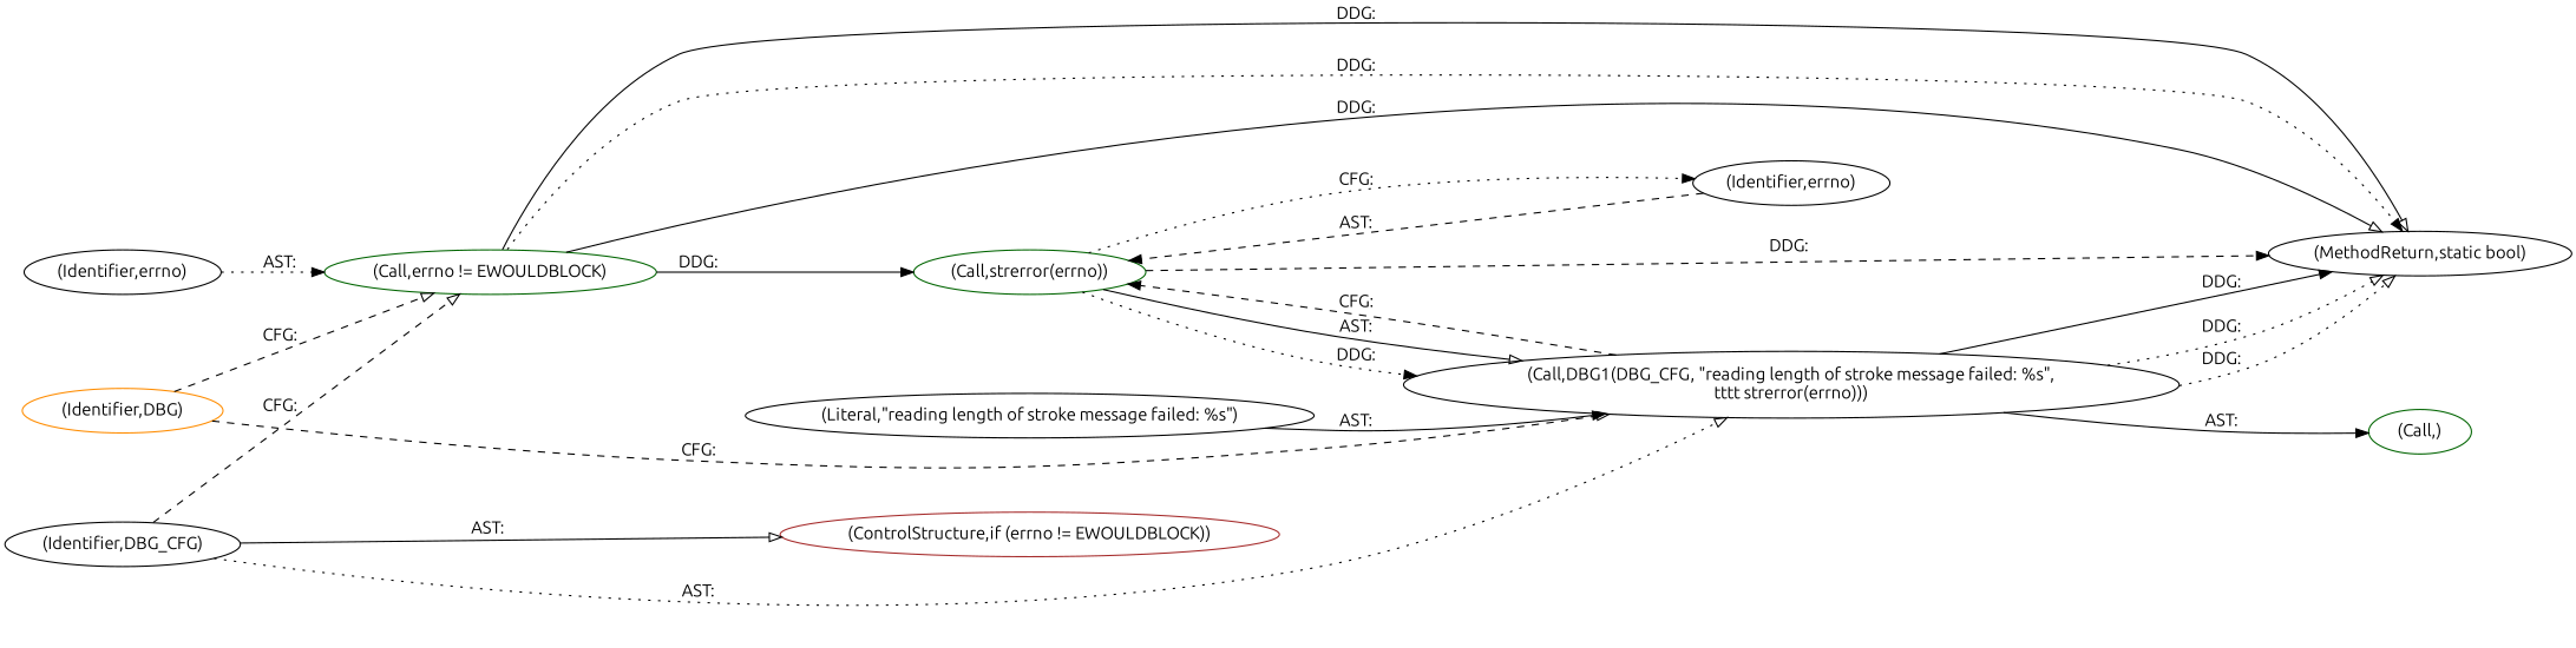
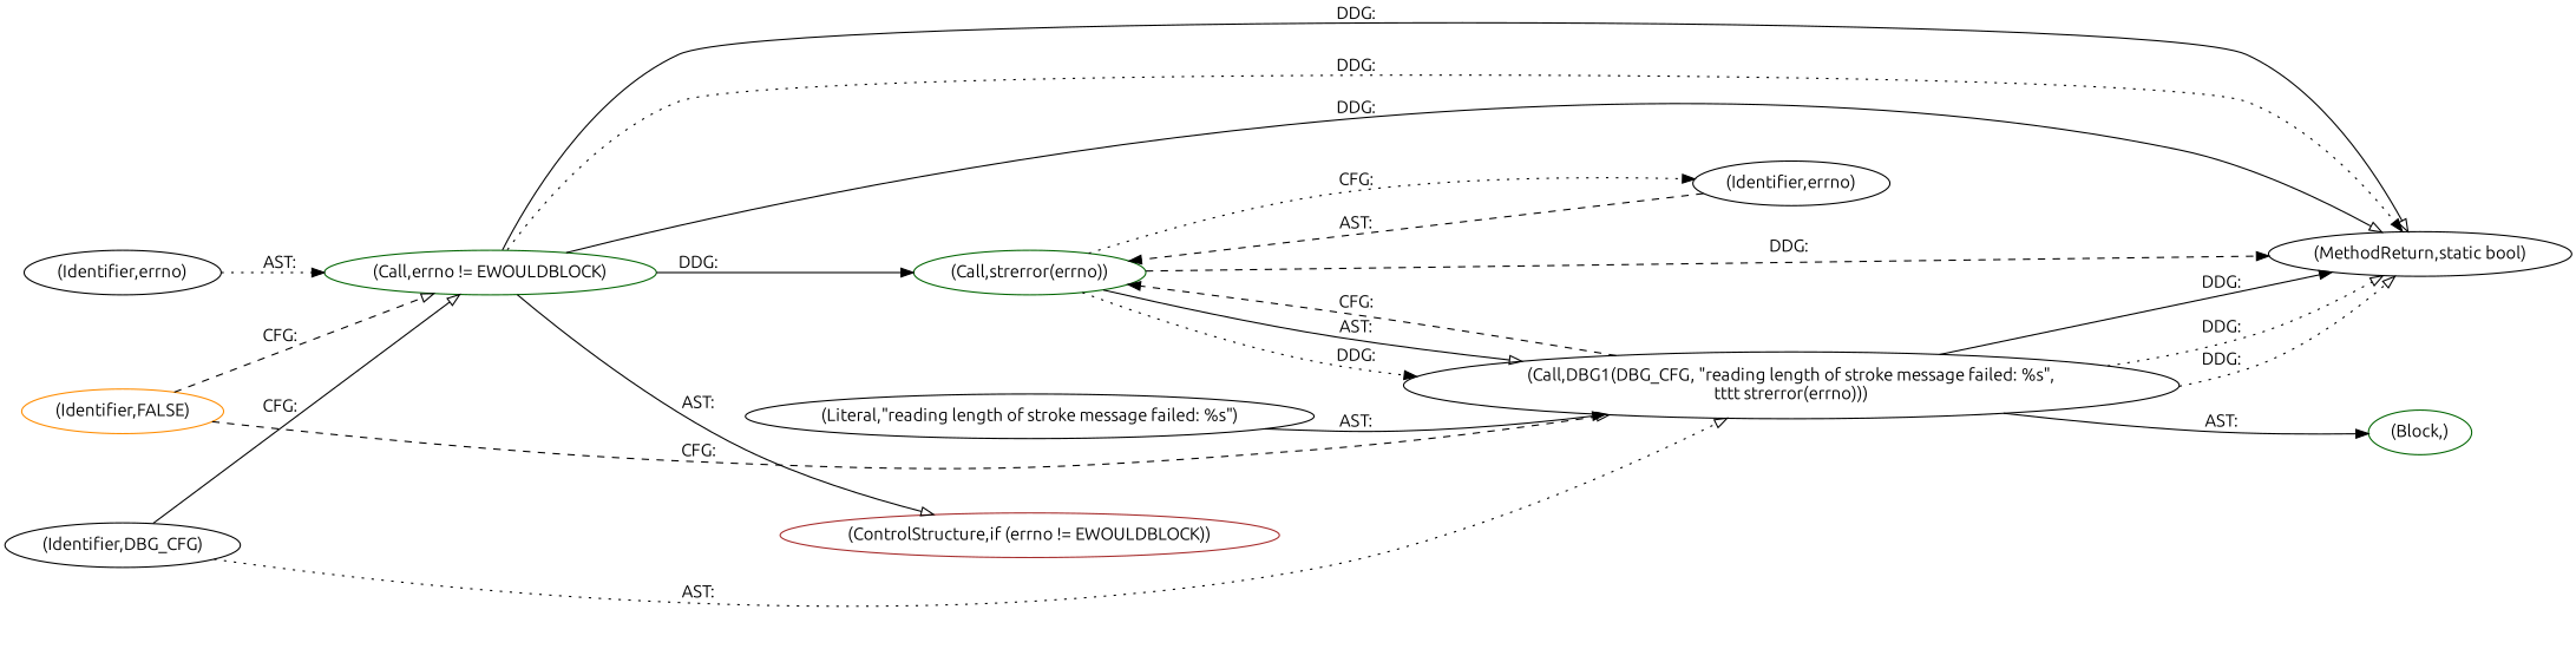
  digraph {
    fontname=Ubuntu
    rankdir=LR
    node [color=black fontname=Ubuntu]
    edge [arrowhead=normal fontname=Ubuntu style=solid]
    n1 [color=darkgreen label="(Call,strerror(errno))"]
    n2 [label="(Call,DBG1(DBG_CFG, \"reading length of stroke message failed: %s\",\n\t\t\t\t strerror(errno)))"]
    n3 [label="(MethodReturn,static bool)"]
    n4 [label="(Identifier,errno)"]
-   n5 [color=darkgreen label="(Call,)"]
+   n5 [color=darkgreen label="(Block,)"]
    n6 [color=darkgreen label="(Call,errno != EWOULDBLOCK)"]
    n7 [color=brown label="(ControlStructure,if (errno != EWOULDBLOCK))"]
    n8 [label="(Identifier,DBG_CFG)"]
    n9 [label="(Identifier,errno)"]
    n10 [label="(Literal,\"reading length of stroke message failed: %s\")"]
-   n11 [color=darkorange label="(Identifier,DBG)"]
+   n11 [color=darkorange label="(Identifier,FALSE)"]
    n1 -> n2 [arrowhead=onormal label="AST: "]
    n1 -> n2 [label="DDG: " style=dotted]
    n1 -> n3 [label="DDG: " style=dashed]
    n1 -> n4 [label="CFG: " style=dotted]
    n2 -> n1 [label="CFG: " style=dashed]
    n2 -> n3 [arrowhead=onormal label="DDG: " style=dotted]
    n2 -> n3 [arrowhead=onormal label="DDG: " style=dotted]
    n2 -> n3 [label="DDG: "]
    n2 -> n5 [label="AST: "]
    n4 -> n1 [label="AST: " style=dashed]
    n6 -> n1 [label="DDG: "]
    n6 -> n3 [arrowhead=onormal label="DDG: "]
    n6 -> n3 [label="DDG: " style=dotted]
    n6 -> n3 [arrowhead=onormal label="DDG: "]
-   n8 -> n7 [arrowhead=onormal label="AST: "]
+   n6 -> n7 [arrowhead=onormal label="AST: "]
    n8 -> n2 [arrowhead=onormal label="AST: " style=dotted]
-   n8 -> n6 [arrowhead=onormal label="CFG: " style=dashed]
+   n8 -> n6 [arrowhead=onormal label="CFG: "]
    n9 -> n6 [label="AST: " style=dotted]
    n10 -> n2 [label="AST: "]
    n11 -> n2 [arrowhead=onormal label="CFG: " style=dashed]
    n11 -> n6 [arrowhead=onormal label="CFG: " style=dashed]
  }
